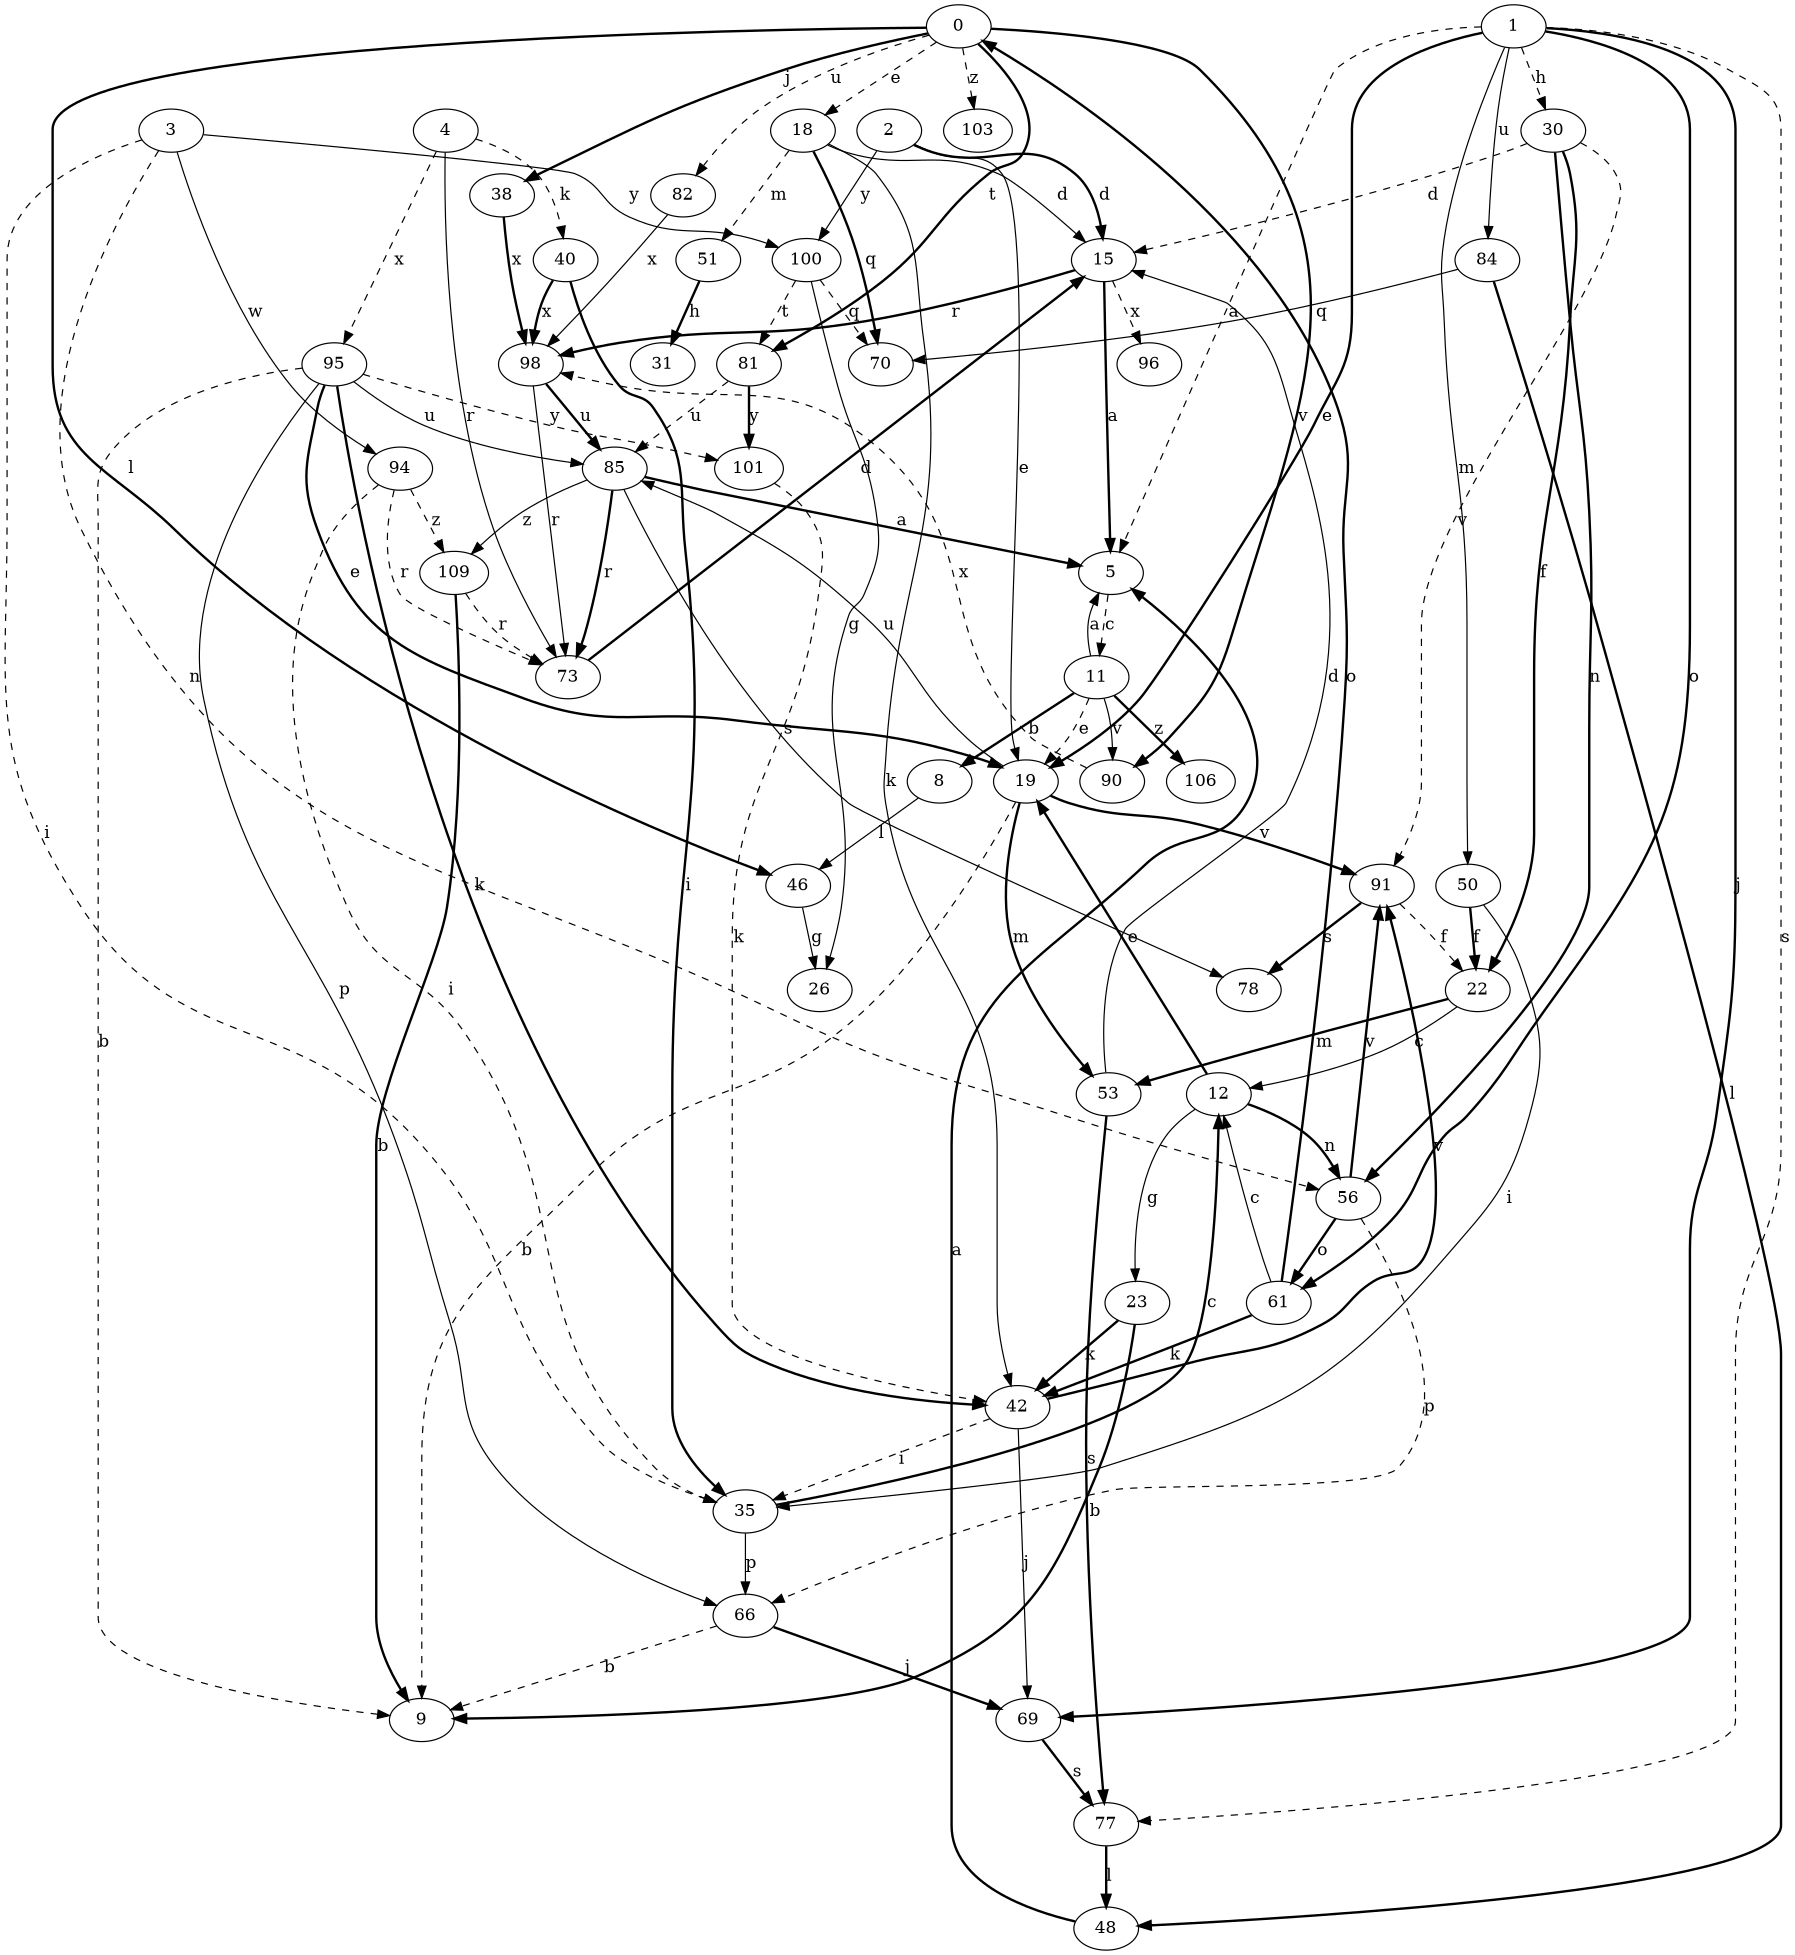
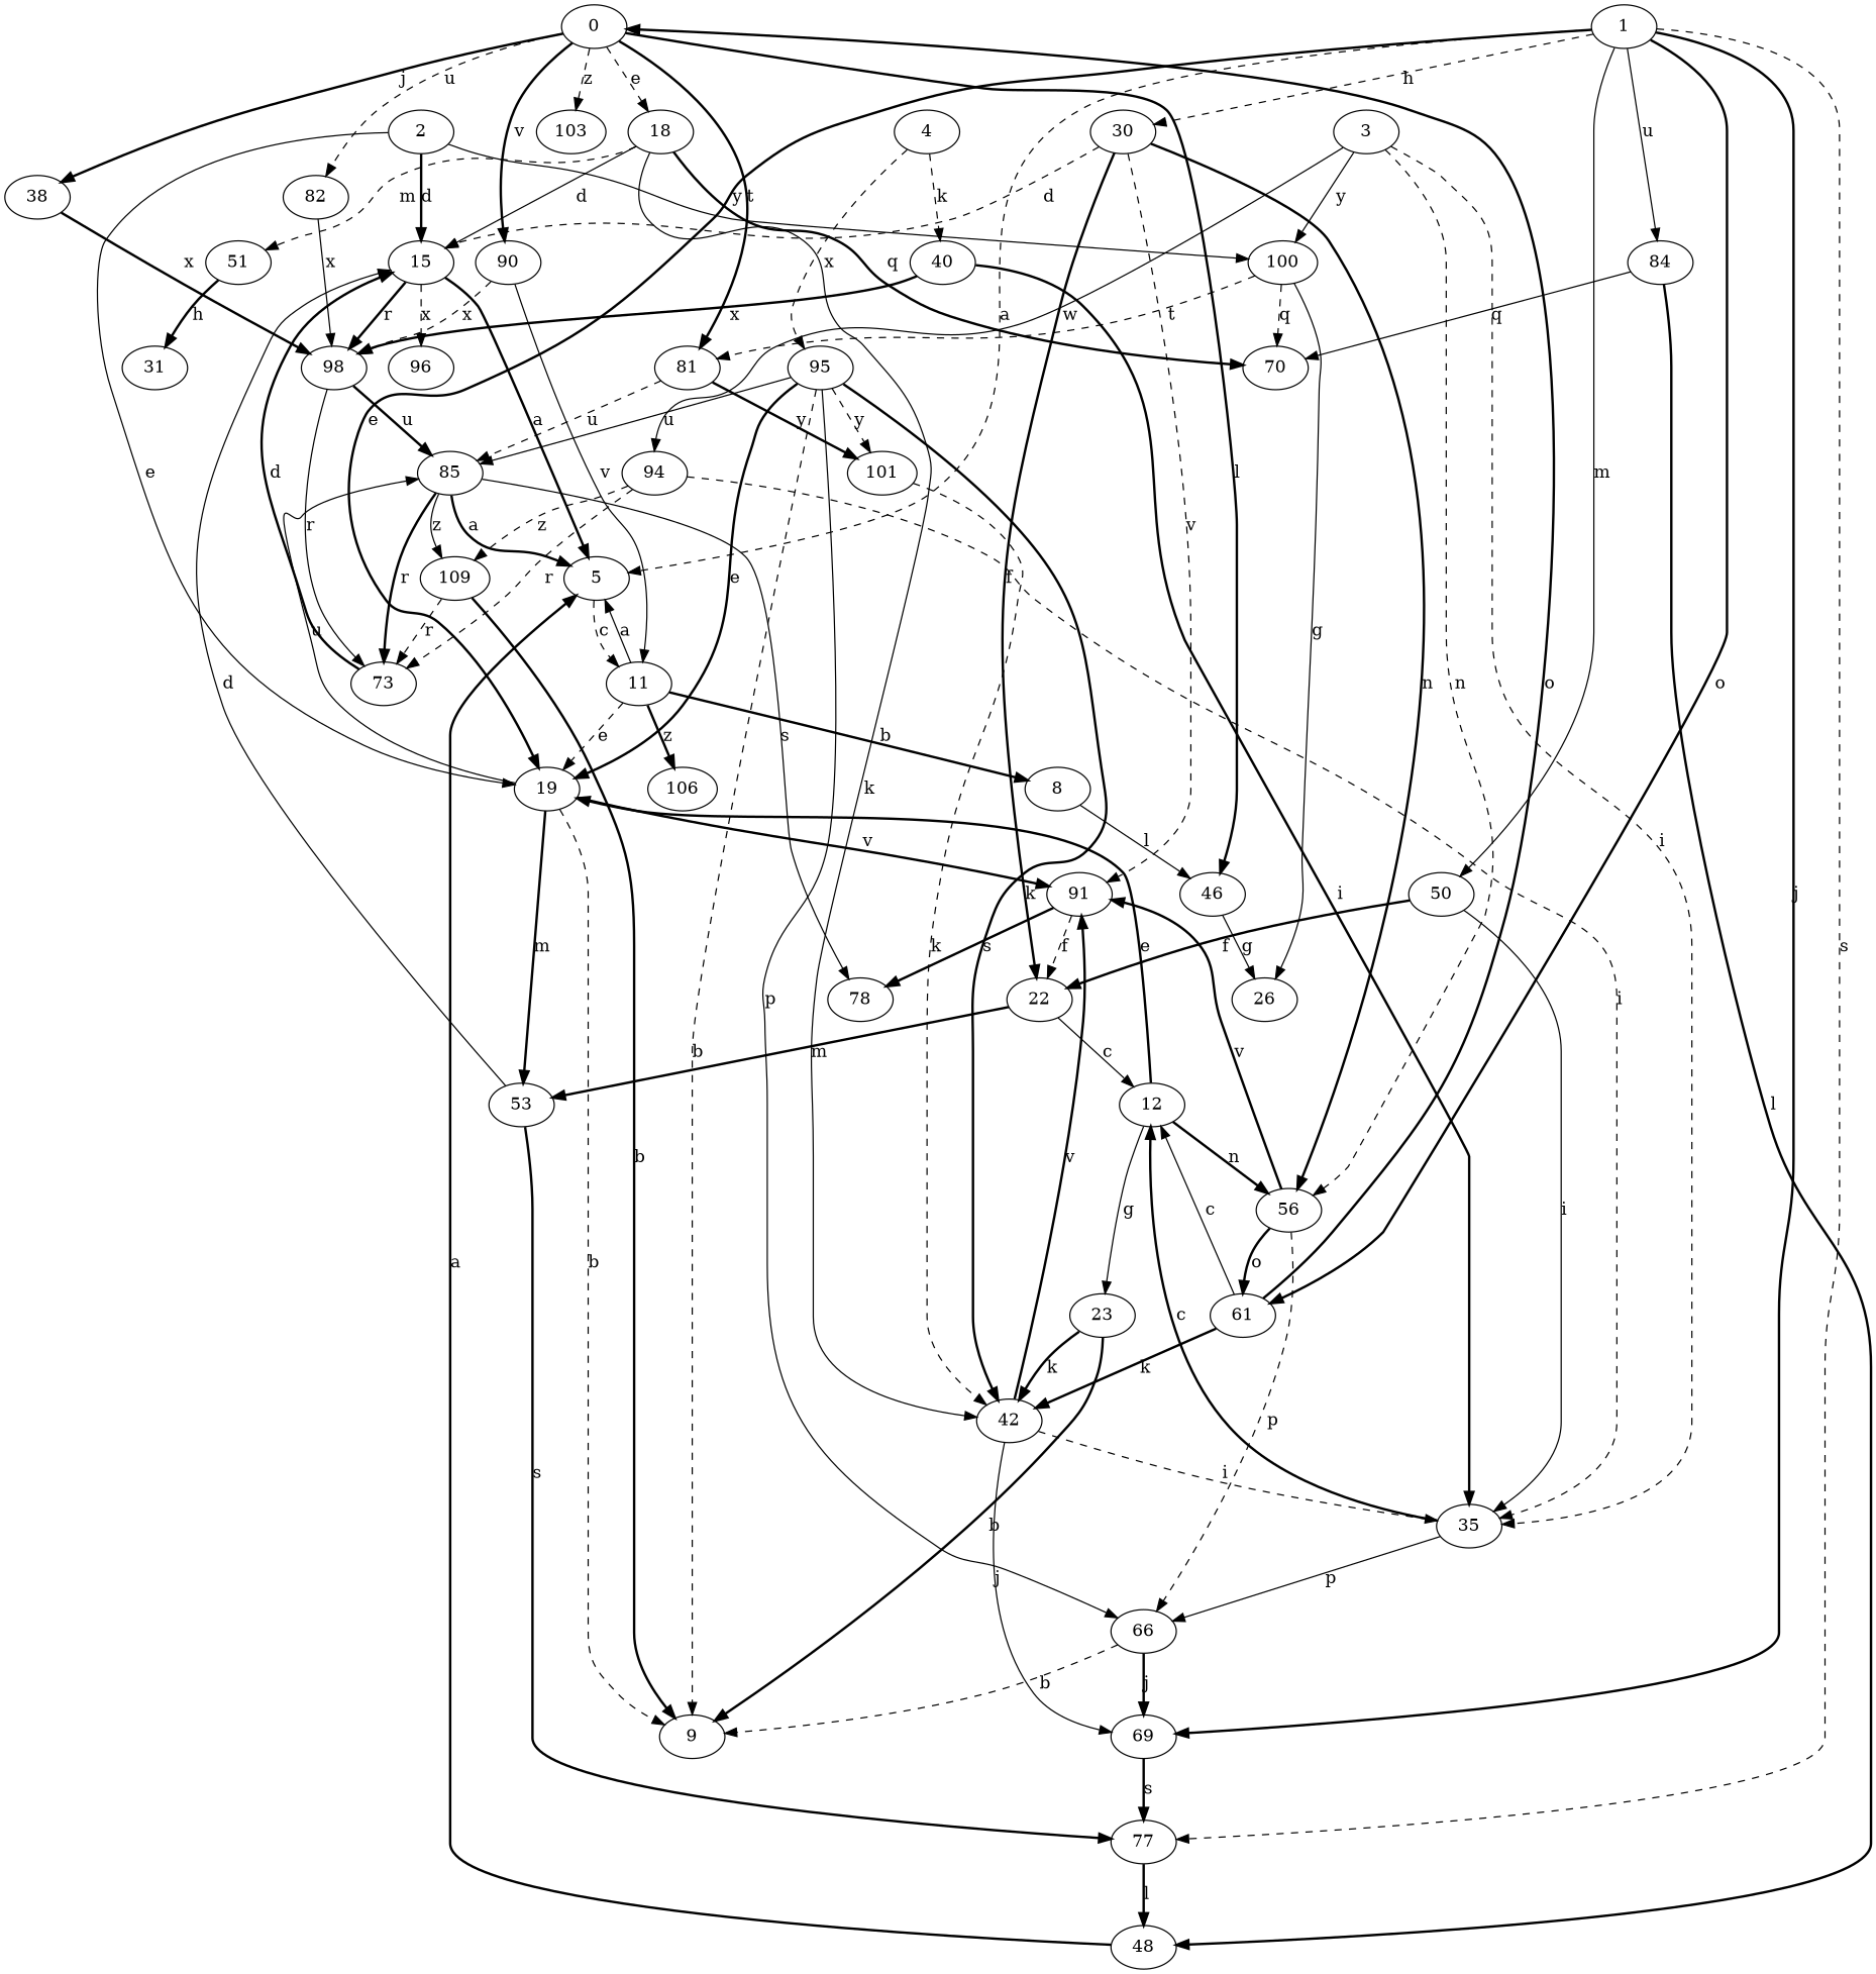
  strict digraph {
    edge [style=bold]
    0
    18
    38
    46
    81
    82
    90
    103
    15
    42
    51
    70
    98
    26
    61
    12
    85
    101
    1
    5
    19
    30
    n23 [label=69]
    50
    77
    84
    n27 [label=11]
    9
    53
    91
    56
    22
    35
    48
    2
    100
    96
    3
    94
    66
    73
    109
    4
    40
    95
    8
    106
    23
    31
    78
    0 -> 18 [label=e style=dashed]
    0 -> 38 [label=j]
    0 -> 46 [label=l]
    0 -> 81 [label=t]
    0 -> 82 [label=u style=dashed]
    0 -> 90 [label=v]
    0 -> 103 [label=z style=dashed]
    18 -> 15 [label=d style=solid]
    18 -> 42 [label=k style=solid]
    18 -> 51 [label=m style=dashed]
    18 -> 70 [label=q]
    38 -> 98 [label=x]
    46 -> 26 [label=g style=solid]
    81 -> 85 [label=u style=dashed]
    81 -> 101 [label=y]
    82 -> 98 [label=x style=solid]
    90 -> 98 [label=x style=dashed]
    15 -> 98 [label=r]
    15 -> 5 [label=a]
    15 -> 96 [label=x style=dashed]
    42 -> n23 [label=j style=solid]
    42 -> 91 [label=v]
    42 -> 35 [label=i style=dashed]
    51 -> 31 [label=h]
    98 -> 85 [label=u]
    98 -> 73 [label=r style=solid]
    61 -> 0 [label=o]
    61 -> 42 [label=k]
    61 -> 12 [label=c style=solid]
    12 -> 19 [label=e]
    12 -> 56 [label=n]
    12 -> 23 [label=g style=solid]
    85 -> 5 [label=a]
    85 -> 73 [label=r]
    85 -> 109 [label=z style=solid]
    85 -> 78 [label=s style=solid]
    101 -> 42 [label=k style=dashed]
    1 -> 61 [label=o]
    1 -> 5 [label=a style=dashed]
    1 -> 19 [label=e]
    1 -> 30 [label=h style=dashed]
    1 -> n23 [label=j]
    1 -> 50 [label=m style=solid]
    1 -> 77 [label=s style=dashed]
    1 -> 84 [label=u style=solid]
    5 -> n27 [label=c style=dashed]
    19 -> 85 [label=u style=solid]
    19 -> 9 [label=b style=dashed]
    19 -> 53 [label=m]
    19 -> 91 [label=v]
    30 -> 15 [label=d style=dashed]
    30 -> 91 [label=v style=dashed]
    30 -> 56 [label=n]
    30 -> 22 [label=f]
    n23 -> 77 [label=s]
    50 -> 22 [label=f]
    50 -> 35 [label=i style=solid]
    77 -> 48 [label=l]
    84 -> 70 [label=q style=solid]
    84 -> 48 [label=l]
-   n27 -> 90 [label=v style=solid]
+   90 -> n27 [label=v style=solid]
    n27 -> 5 [label=a style=solid]
    n27 -> 19 [label=e style=dashed]
    n27 -> 8 [label=b]
    n27 -> 106 [label=z]
    53 -> 15 [label=d style=solid]
    53 -> 77 [label=s]
    91 -> 22 [label=f style=dashed]
    91 -> 78 [label=s]
    56 -> 61 [label=o]
    56 -> 91 [label=v]
    56 -> 66 [label=p style=dashed]
    22 -> 12 [label=c style=solid]
    22 -> 53 [label=m]
    35 -> 12 [label=c]
    35 -> 66 [label=p style=solid]
    48 -> 5 [label=a]
    2 -> 15 [label=d]
    2 -> 19 [label=e style=solid]
    2 -> 100 [label=y style=solid]
    100 -> 81 [label=t style=dashed]
    100 -> 70 [label=q style=dashed]
    100 -> 26 [label=g style=solid]
    3 -> 56 [label=n style=dashed]
    3 -> 35 [label=i style=dashed]
    3 -> 100 [label=y style=solid]
    3 -> 94 [label=w style=solid]
    94 -> 35 [label=i style=dashed]
    94 -> 73 [label=r style=dashed]
    94 -> 109 [label=z style=dashed]
    66 -> n23 [label=j]
    66 -> 9 [label=b style=dashed]
    73 -> 15 [label=d]
    109 -> 9 [label=b]
    109 -> 73 [label=r style=dashed]
-   4 -> 73 [label=r style=solid]
    4 -> 40 [label=k style=dashed]
    4 -> 95 [label=x style=dashed]
    40 -> 98 [label=x]
    40 -> 35 [label=i]
    95 -> 42 [label=k]
    95 -> 85 [label=u style=solid]
    95 -> 101 [label=y style=dashed]
    95 -> 19 [label=e]
    95 -> 9 [label=b style=dashed]
    95 -> 66 [label=p style=solid]
    8 -> 46 [label=l style=solid]
    23 -> 42 [label=k]
    23 -> 9 [label=b]
  }
